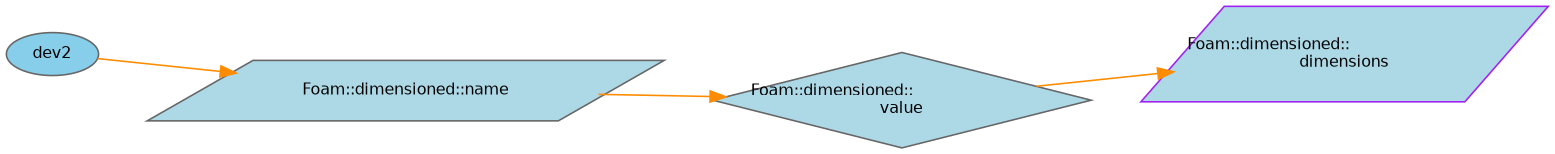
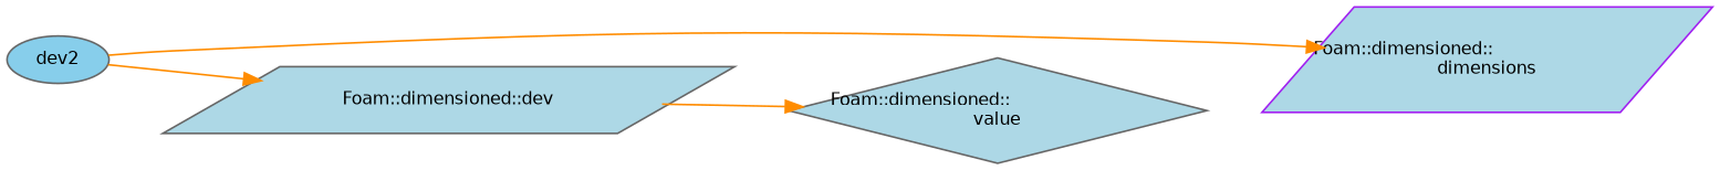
  digraph {
    rankdir=LR
    node [color=gray40 fillcolor=lightblue fontname=Helvetica fontsize=10 shape=parallelogram style=filled]
    edge [color=darkorange fontname=Helvetica fontsize=10 labelfontname=Helvetica labelfontsize=10 style=solid]
    n1 [fillcolor=skyblue fontcolor=black height=0.2 label=dev2 shape=ellipse width=0.4]
    n2 [color=purple height=0.2 label="Foam::dimensioned::\ldimensions" width=0.4]
-   n3 [height=0.2 label="Foam::dimensioned::name" width=0.4]
+   n3 [height=0.2 label="Foam::dimensioned::dev" width=0.4]
    n4 [height=0.2 label="Foam::dimensioned::\lvalue" shape=diamond width=0.4]
-   n4 -> n2
+   n1 -> n2
    n1 -> n3
    n3 -> n4
  }
